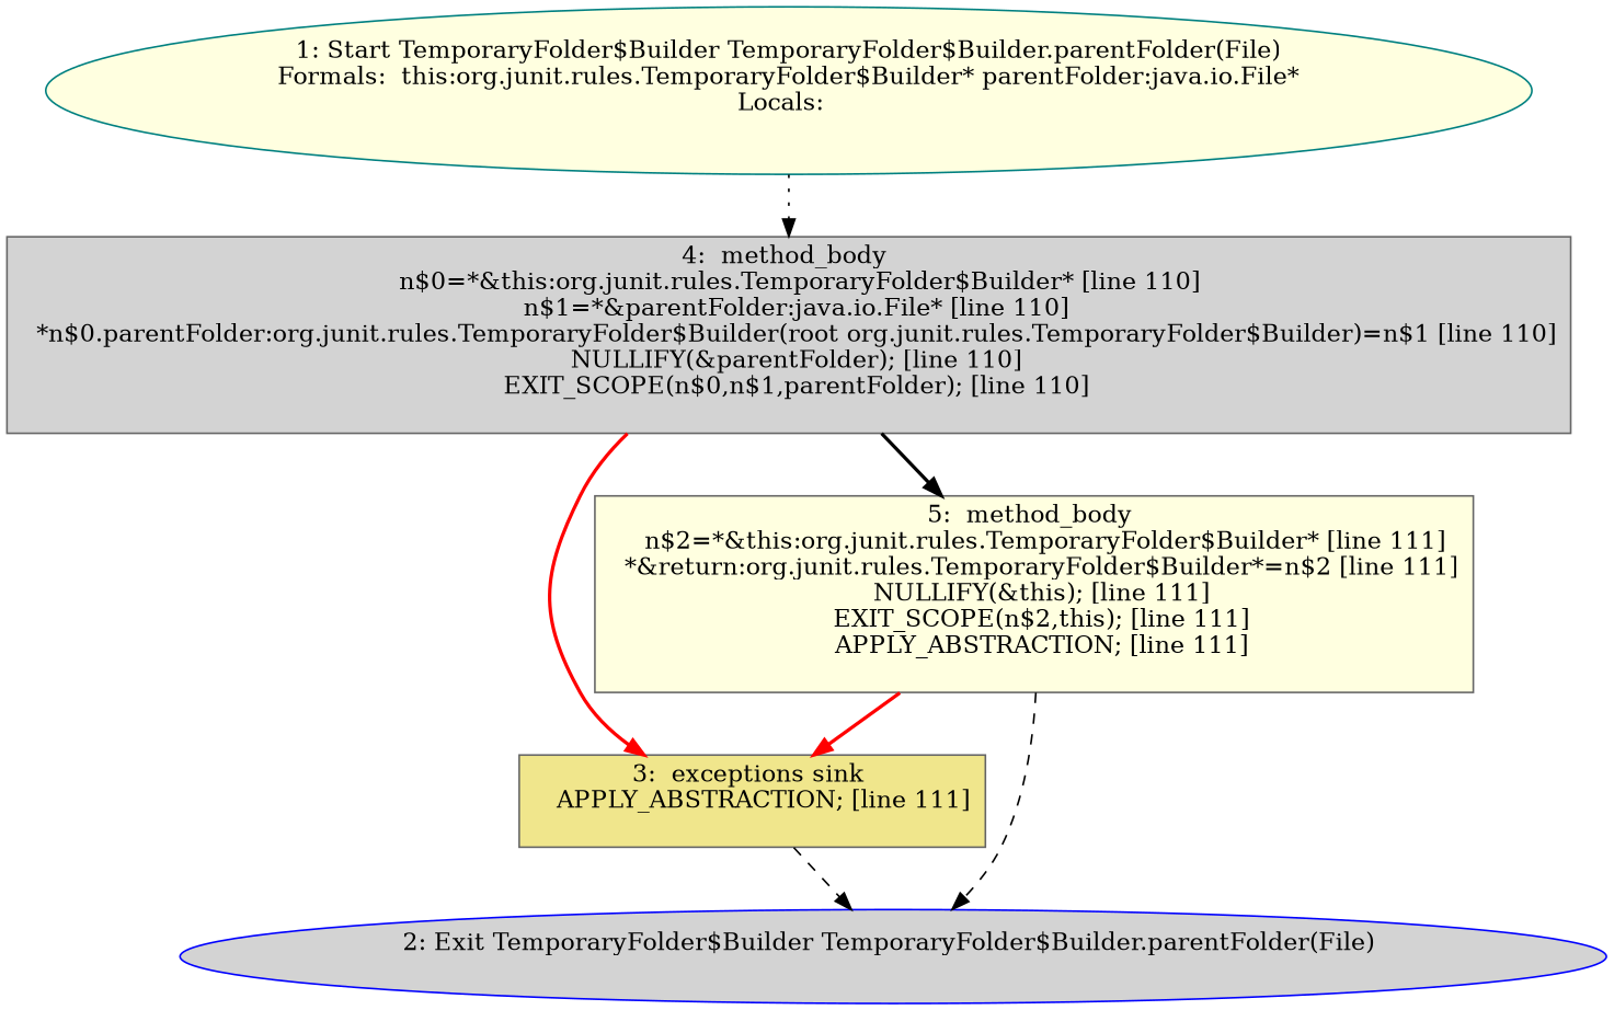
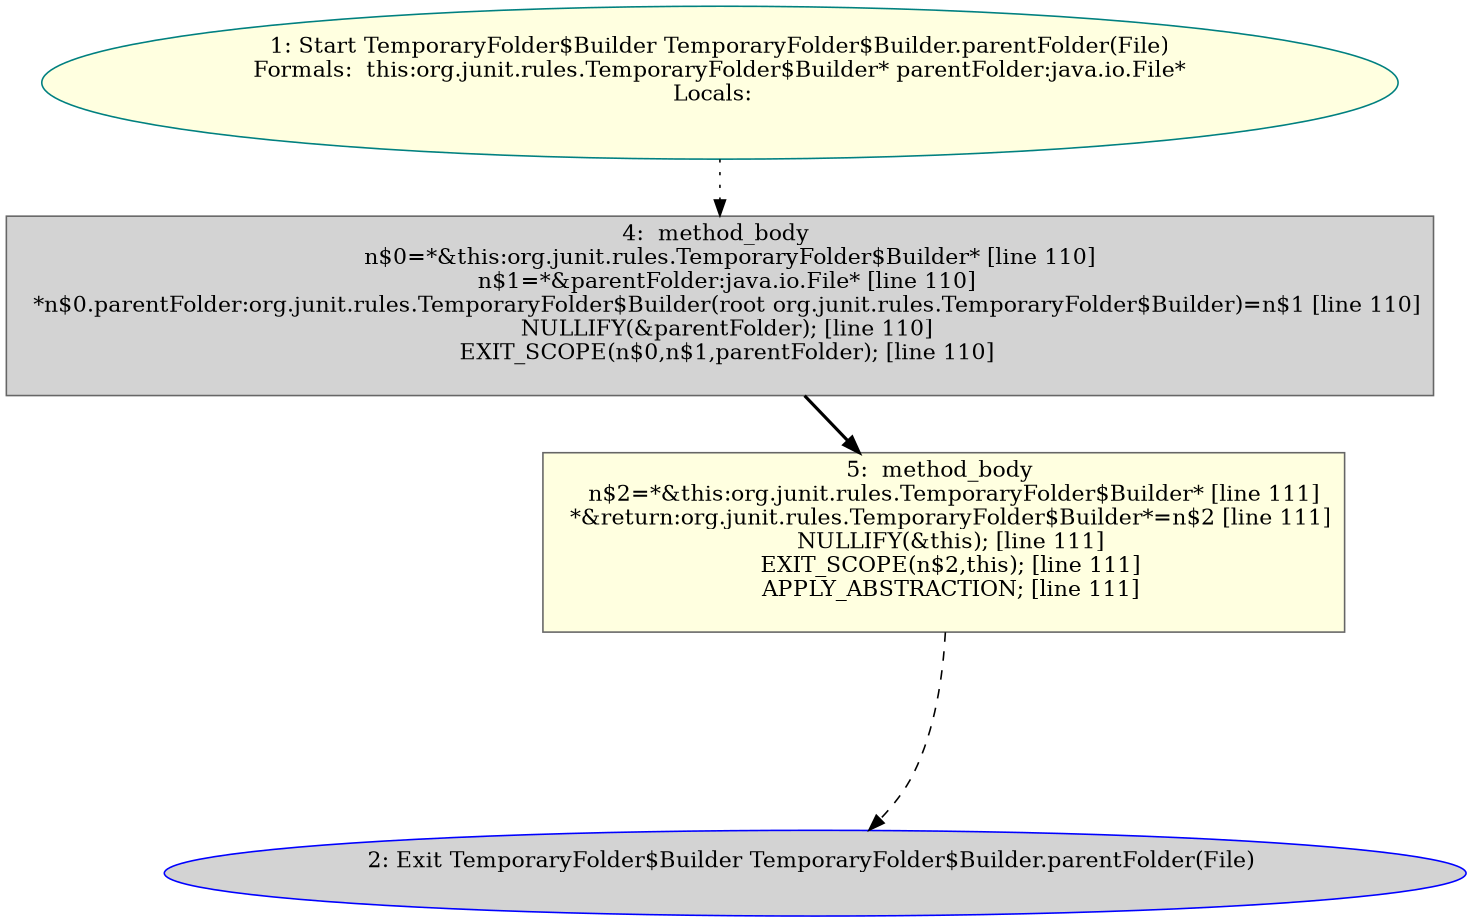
  digraph {
    node [color=gray40 style=filled fillcolor=lightyellow shape=box]
    edge [style=bold]
    n1 [color=teal label="1: Start TemporaryFolder$Builder TemporaryFolder$Builder.parentFolder(File)\nFormals:  this:org.junit.rules.TemporaryFolder$Builder* parentFolder:java.io.File*\nLocals:  \n  " shape=""]
    n2 [label="4:  method_body \n   n$0=*&this:org.junit.rules.TemporaryFolder$Builder* [line 110]\n  n$1=*&parentFolder:java.io.File* [line 110]\n  *n$0.parentFolder:org.junit.rules.TemporaryFolder$Builder(root org.junit.rules.TemporaryFolder$Builder)=n$1 [line 110]\n  NULLIFY(&parentFolder); [line 110]\n  EXIT_SCOPE(n$0,n$1,parentFolder); [line 110]\n " fillcolor=lightgrey]
-   n3 [label="3:  exceptions sink \n   APPLY_ABSTRACTION; [line 111]\n " fillcolor=khaki]
    n4 [label="5:  method_body \n   n$2=*&this:org.junit.rules.TemporaryFolder$Builder* [line 111]\n  *&return:org.junit.rules.TemporaryFolder$Builder*=n$2 [line 111]\n  NULLIFY(&this); [line 111]\n  EXIT_SCOPE(n$2,this); [line 111]\n  APPLY_ABSTRACTION; [line 111]\n "]
    n5 [color=blue label="2: Exit TemporaryFolder$Builder TemporaryFolder$Builder.parentFolder(File) \n  " fillcolor=lightgrey shape=""]
    n1 -> n2 [style=dotted]
-   n2 -> n3 [color=red]
    n2 -> n4
-   n3 -> n5 [style=dashed]
-   n4 -> n3 [color=red]
    n4 -> n5 [style=dashed]
  }
